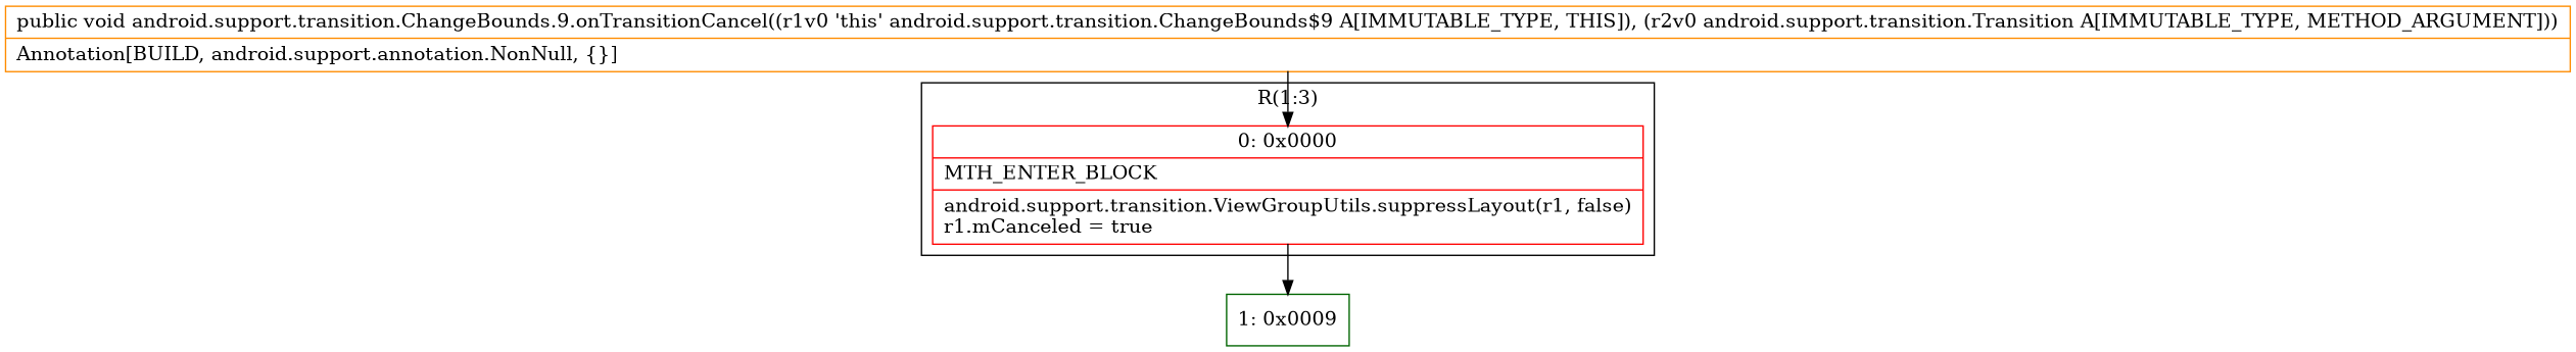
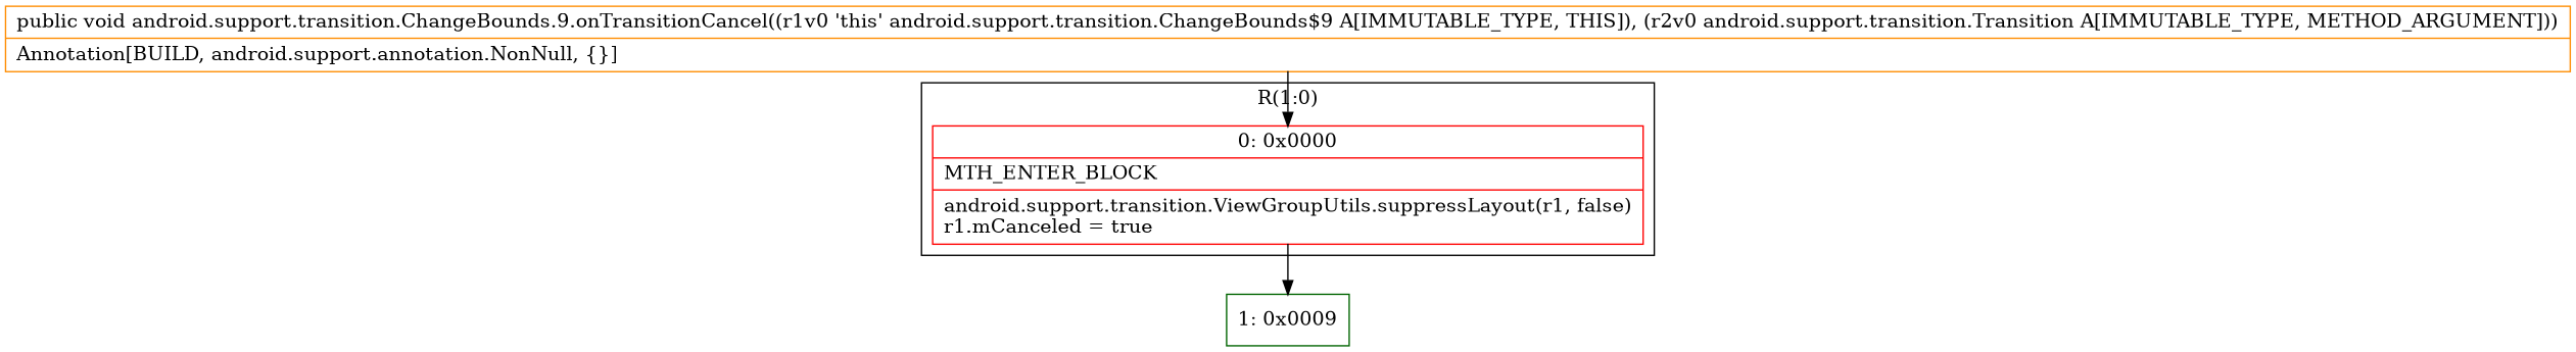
  digraph {
    node [shape=record]
    n1 [color=red label="{0\:\ 0x0000|MTH_ENTER_BLOCK\l|android.support.transition.ViewGroupUtils.suppressLayout(r1, false)\lr1.mCanceled = true\l}"]
    n2 [color=darkgreen label="{1\:\ 0x0009}"]
    n3 [label="{public void android.support.transition.ChangeBounds.9.onTransitionCancel((r1v0 'this' android.support.transition.ChangeBounds$9 A[IMMUTABLE_TYPE, THIS]), (r2v0 android.support.transition.Transition A[IMMUTABLE_TYPE, METHOD_ARGUMENT]))  | Annotation[BUILD, android.support.annotation.NonNull, \{\}]\l}" color=darkorange]
    subgraph cluster_1 {
-     label="R(1:3)"
+     label="R(1:0)"
      n1
    }
    n1 -> n2
    n3 -> n1
  }
